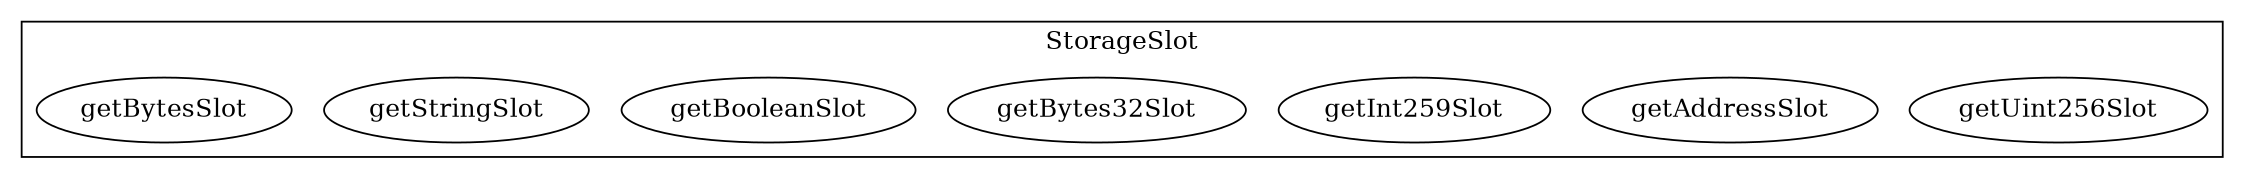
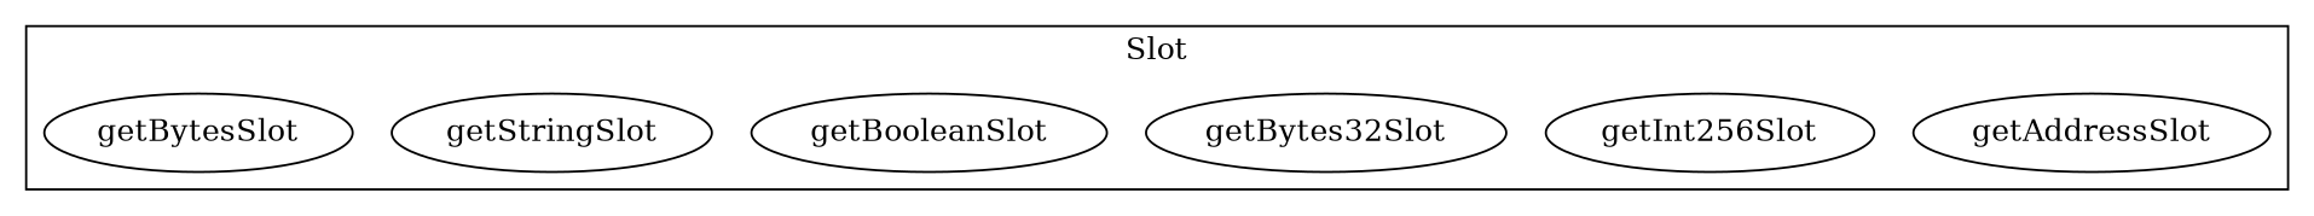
  strict digraph {
    fontname="DejaVu Serif"
    node [fontname="DejaVu Serif"]
-   n1 [label=getUint256Slot]
    n2 [label=getAddressSlot]
-   n3 [label=getInt259Slot]
+   n3 [label=getInt256Slot]
    n4 [label=getBytes32Slot]
    n5 [label=getBooleanSlot]
    n6 [label=getStringSlot]
    n7 [label=getBytesSlot]
    subgraph cluster_1 {
-     label=StorageSlot
-     n1
+     label=Slot
      n2
      n3
      n4
      n5
      n6
      n7
    }
    subgraph cluster_2 {
      label="[Solidity]"
    }
  }
